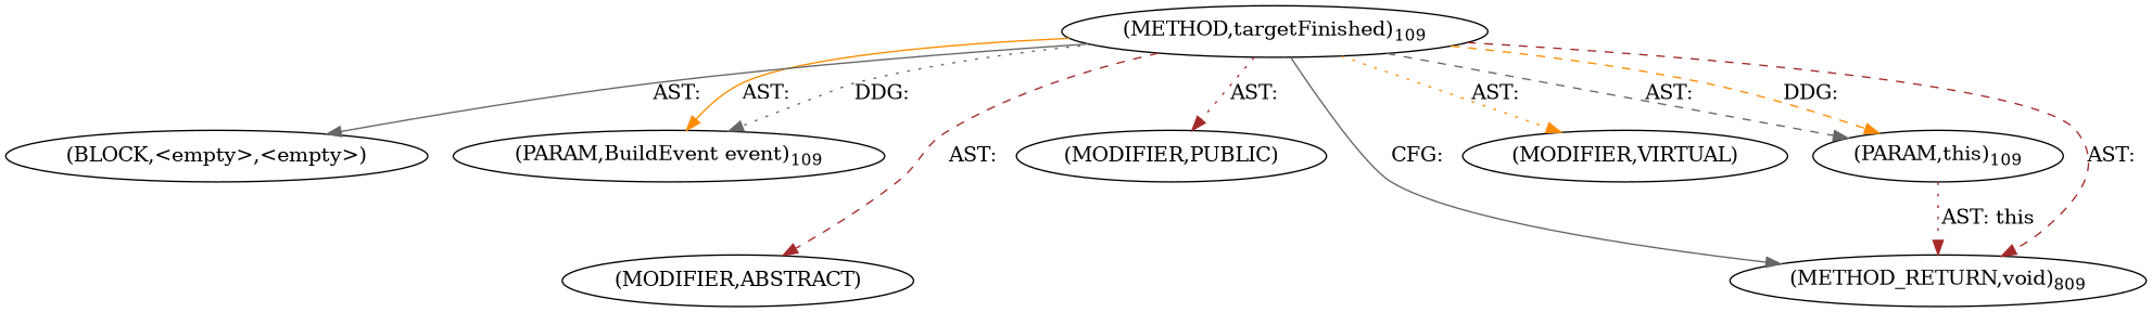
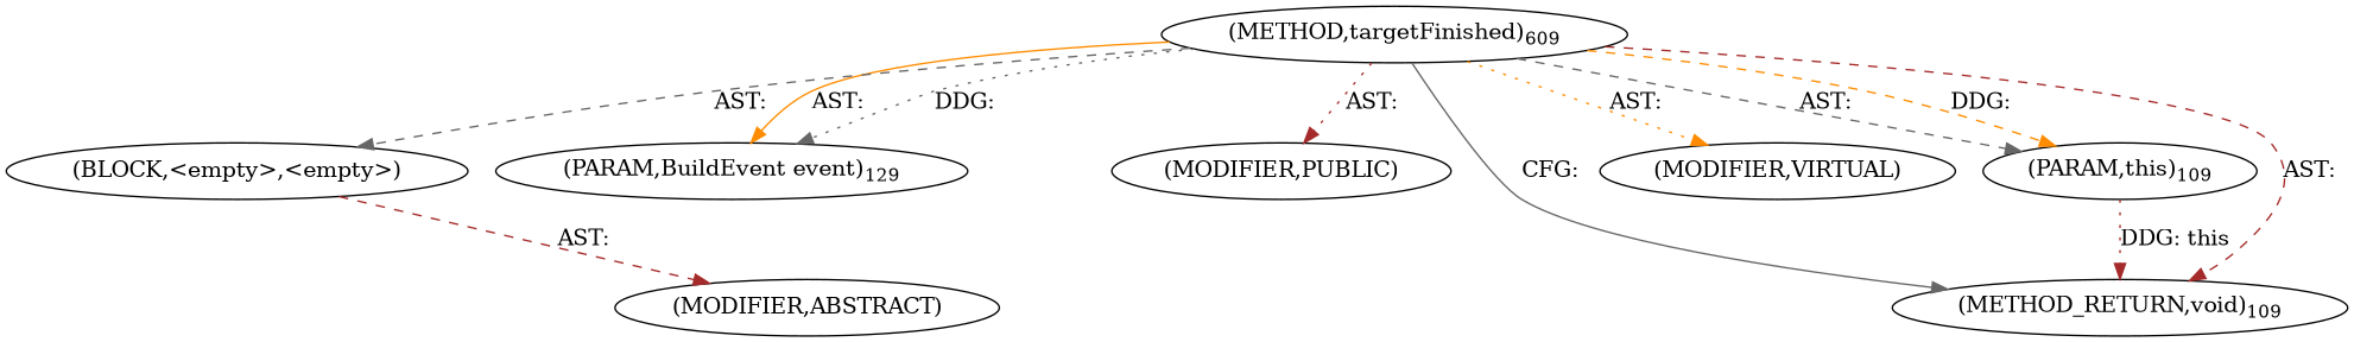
  digraph {
    edge [color=gray40 style=dashed]
-   n1 [label=<(METHOD,targetFinished)<SUB>109</SUB>>]
+   n1 [label=<(METHOD,targetFinished)<SUB>609</SUB>>]
    n2 [label=<(PARAM,this)<SUB>109</SUB>>]
-   n3 [label=<(PARAM,BuildEvent event)<SUB>109</SUB>>]
+   n3 [label=<(PARAM,BuildEvent event)<SUB>129</SUB>>]
    n4 [label=<(BLOCK,&lt;empty&gt;,&lt;empty&gt;)>]
    n5 [label=<(MODIFIER,PUBLIC)>]
    n6 [label=<(MODIFIER,ABSTRACT)>]
    n7 [label=<(MODIFIER,VIRTUAL)>]
-   n8 [label=<(METHOD_RETURN,void)<SUB>809</SUB>>]
+   n8 [label=<(METHOD_RETURN,void)<SUB>109</SUB>>]
    n1 -> n2 [label="AST: "]
    n1 -> n2 [color=darkorange label="DDG: "]
    n1 -> n3 [color=darkorange label="AST: " style=solid]
    n1 -> n3 [label="DDG: " style=dotted]
-   n1 -> n4 [label="AST: " style=solid]
+   n1 -> n4 [label="AST: "]
    n1 -> n5 [color=brown label="AST: " style=dotted]
-   n1 -> n6 [color=brown label="AST: "]
+   n4 -> n6 [color=brown label="AST: "]
    n1 -> n7 [color=darkorange label="AST: " style=dotted]
    n1 -> n8 [color=brown label="AST: "]
    n1 -> n8 [label="CFG: " style=solid]
-   n2 -> n8 [color=brown label="AST: this" style=dotted]
+   n2 -> n8 [color=brown label="DDG: this" style=dotted]
  }
